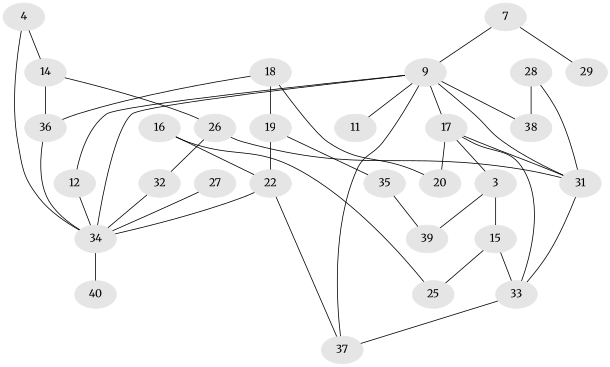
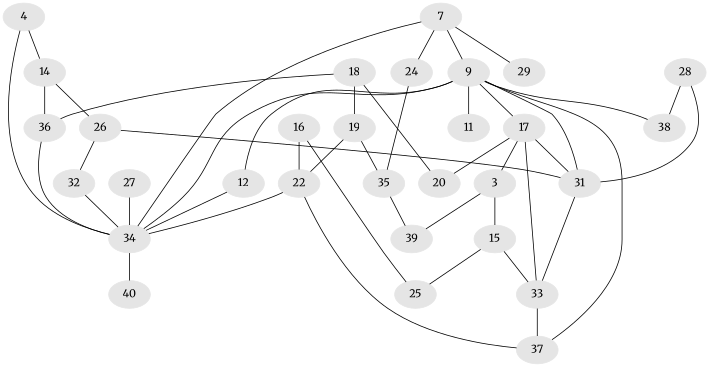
  graph {
    fontname=Merriweather
    node [color=gray90 fontname=Merriweather style=filled]
    edge [fontname=Merriweather weight=1.0]
    3
    15
    39
    33
    25
    4
    14
    34
    26
    36
    40
    7
    9
+   24
    29
    11
    12
    17
    31
    37
    38
    35
    20
    32
    16
    22
    18
    19
    27
    28
    3 -- 15
    3 -- 39
    15 -- 33
    15 -- 25
    33 -- 37
    4 -- 14 [weight=2.0]
    4 -- 34 [weight=2.0]
    14 -- 26
    14 -- 36
    34 -- 40
    26 -- 31
    26 -- 32
    36 -- 34
+   7 -- 34
    7 -- 9
+   7 -- 24
    7 -- 29
    9 -- 34
    9 -- 11
    9 -- 12
    9 -- 17
    9 -- 31
    9 -- 37
    9 -- 38
+   24 -- 35
    12 -- 34
    17 -- 3
    17 -- 33
    17 -- 31
    17 -- 20
    31 -- 33
    35 -- 39
    32 -- 34
    16 -- 25
    16 -- 22
    22 -- 34
    22 -- 37
    18 -- 36
    18 -- 20
    18 -- 19
    19 -- 35
    19 -- 22
    27 -- 34
    28 -- 31
    28 -- 38
  }
